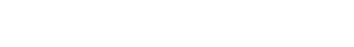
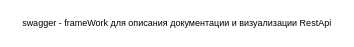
  <mxCell id="0" />
  <mxCell id="1" parent="0" />
+ <mxCell id="2" value="swagger - frameWork для описания документации и визуализации RestApi&lt;br&gt;" style="text;html=1;align=center;verticalAlign=middle;resizable=0;points=[];autosize=1;" vertex="1" parent="1"><mxGeometry x="20" y="20" width="430" height="20" as="geometry" /></mxCell>
